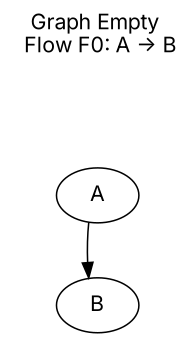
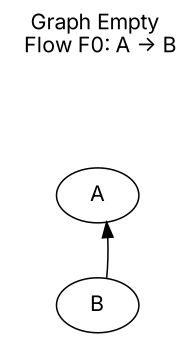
  strict digraph {
    label=<Graph Empty <br/> Flow F0: A -&#62; B<br/> >
    labelloc=t
    fontname=Inter
    node [fontname=Inter]
    A
    B
-   A -> B [fontname=Inter]
+   B -> A [fontname=Inter]
  }
